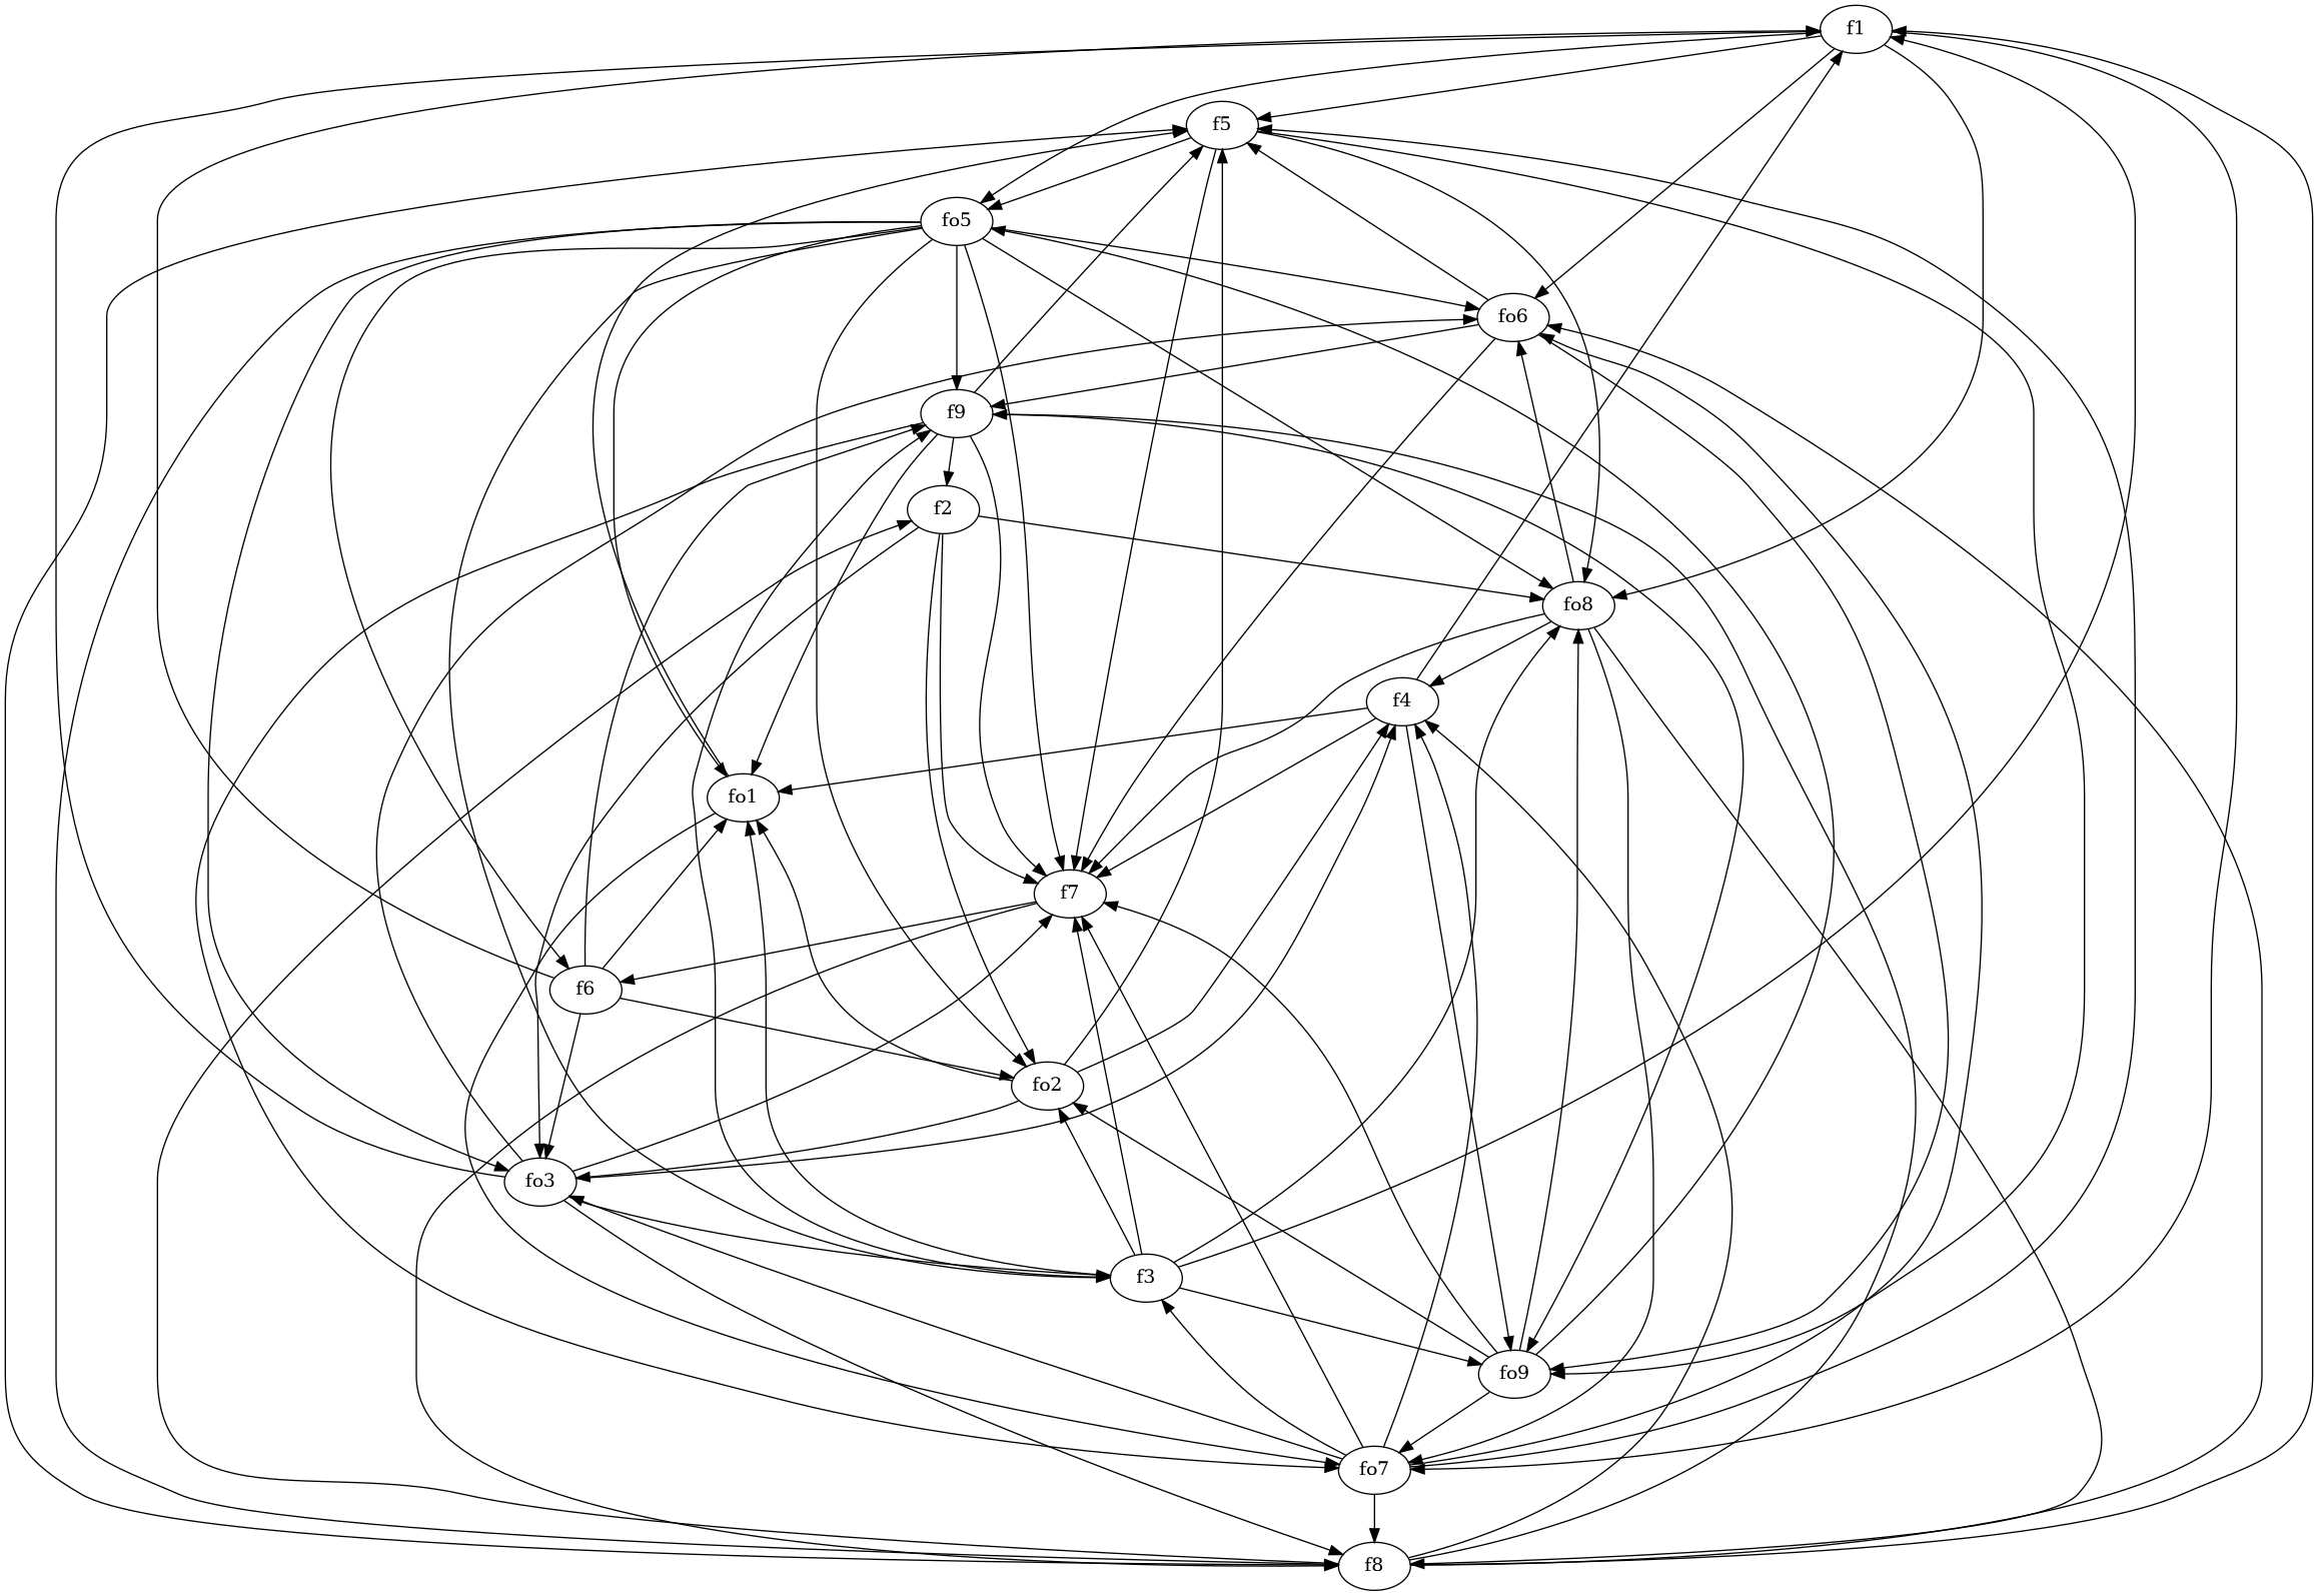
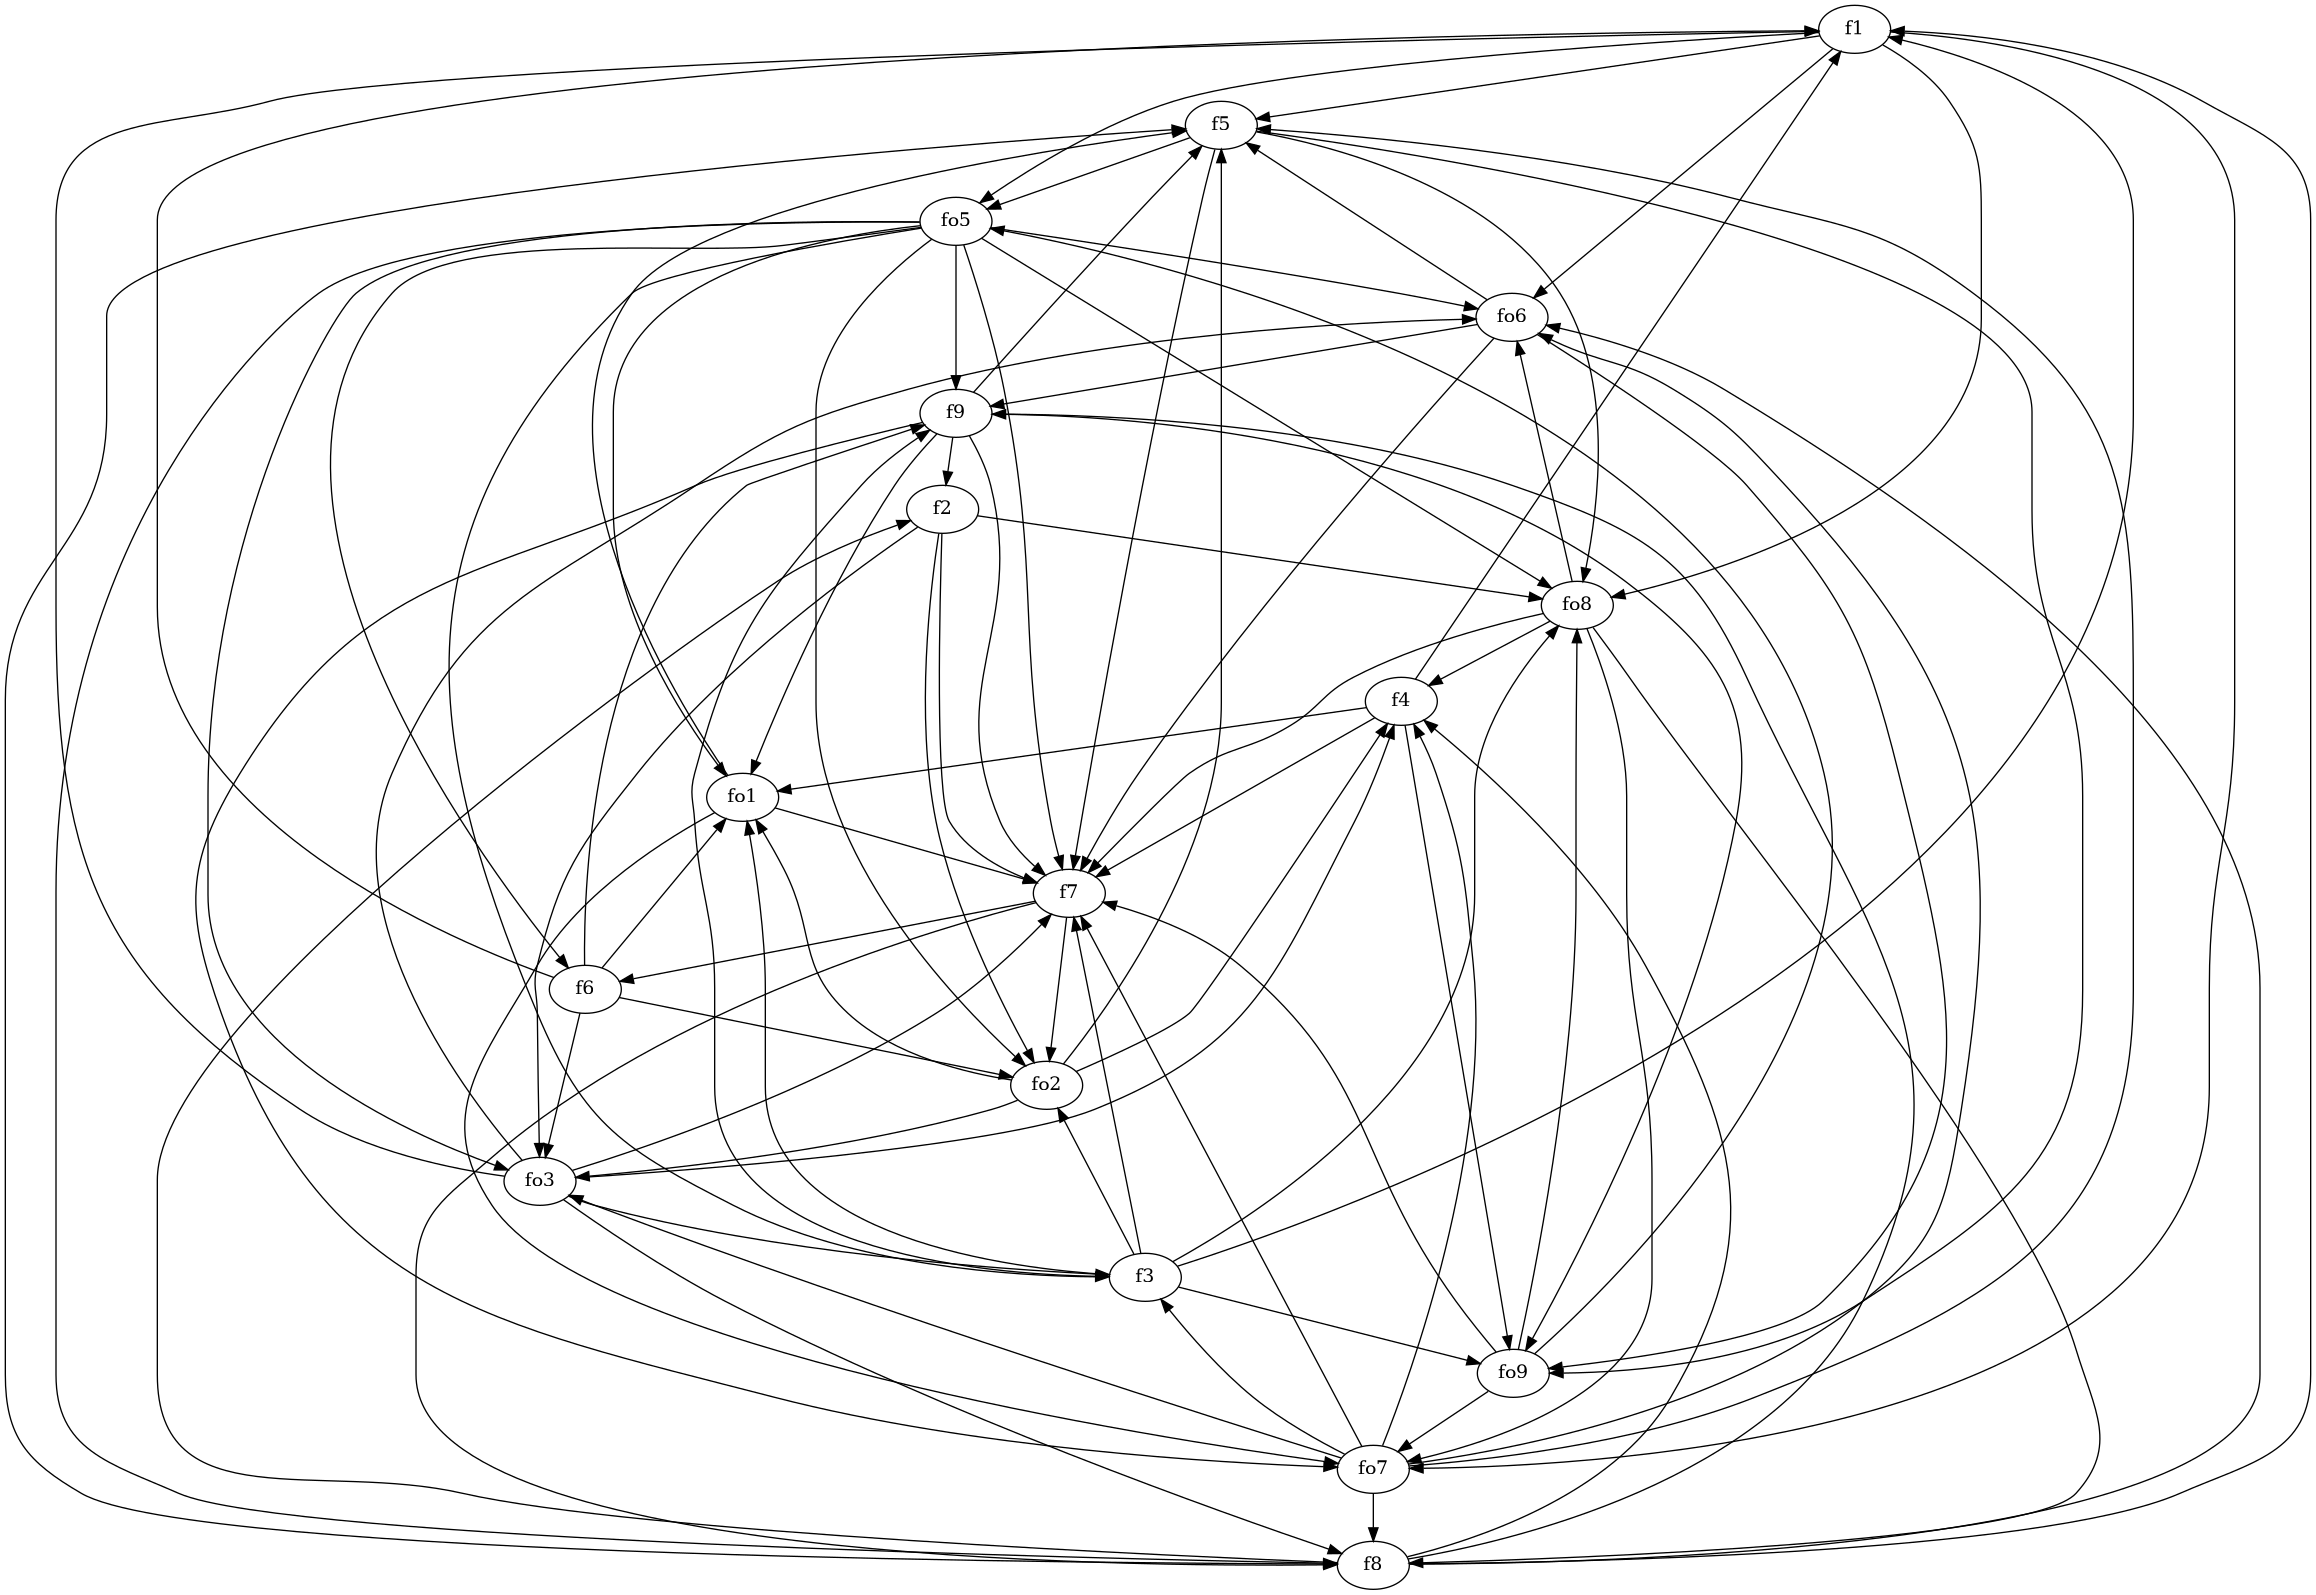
  strict digraph {
    edge [weight=2]
    f1
    f5
    fo5
    fo6
    fo7
    fo8
    f7
    n8 [label=fo9]
    fo2
    f6
    f8
    fo3
    f3
    f9
    fo1
    f4
    f2
    f1 -> f5
    f1 -> fo5
    f1 -> fo6
    f1 -> fo7
    f1 -> fo8
    f5 -> fo5
    f5 -> fo8
    f5 -> f7
    f5 -> n8
    fo5 -> fo6
    fo5 -> fo8
    fo5 -> f7
    fo5 -> fo2
    fo5 -> f6
    fo5 -> f8
    fo5 -> fo3
    fo5 -> f3
    fo5 -> f9
    fo5 -> fo1
    fo6 -> f5
    fo6 -> f7
    fo6 -> n8
    fo6 -> f9
    fo7 -> f5
    fo7 -> fo6
    fo7 -> f7
    fo7 -> f8
    fo7 -> fo3
    fo7 -> f3
    fo7 -> f4
    fo8 -> fo6
    fo8 -> fo7
    fo8 -> f7
    fo8 -> f8
    fo8 -> f4
-   n8 -> fo2
+   f7 -> fo2
    f7 -> f6
    f7 -> f8
    n8 -> fo5
    n8 -> fo7
    n8 -> fo8
    n8 -> f7
    fo2 -> f5
    fo2 -> fo3
    fo2 -> fo1
    fo2 -> f4
    f6 -> f1
    f6 -> fo2
    f6 -> fo3
    f6 -> f9
    f6 -> fo1
    f8 -> f1
    f8 -> f5
    f8 -> fo6
    f8 -> f9
    f8 -> f4
    f8 -> f2
    fo3 -> f1
    fo3 -> fo6
    fo3 -> f7
    fo3 -> f8
    fo3 -> f3
    fo3 -> f4
    f3 -> f1
    f3 -> fo8
    f3 -> f7
    f3 -> n8
    f3 -> fo2
    f3 -> f9
    f3 -> fo1
    f9 -> f5
    f9 -> fo7
    f9 -> f7
    f9 -> n8
    f9 -> fo1
    f9 -> f2
    fo1 -> f5
    fo1 -> fo7
+   fo1 -> f7
    f4 -> f1
    f4 -> f7
    f4 -> n8
    f4 -> fo1
    f2 -> fo8
    f2 -> f7
    f2 -> fo2
    f2 -> fo3
  }
